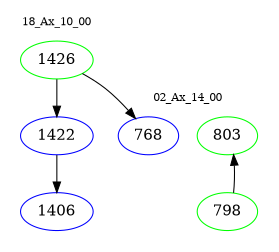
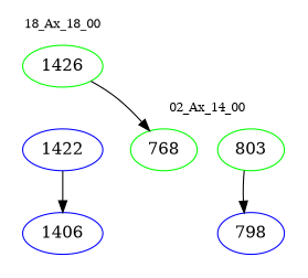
  digraph {
    node [color=blue]
    edge [color=black]
    n1 [color=green label=803]
-   n2 [color=green label=798]
-   n3 [label=768]
+   n2 [label=798]
+   n3 [color=green label=768]
    n4 [color=green label=1426]
    n5 [label=1422]
    n6 [label=1406]
    subgraph cluster_1 {
      color=white
      fontsize=10
      label="02_Ax_14_00"
      n1
      n2
      n3
    }
    subgraph cluster_2 {
      color=white
      fontsize=10
-     label="18_Ax_10_00"
+     label="18_Ax_18_00"
      n4
      n5
      n6
    }
-   n2 -> n1
+   n1 -> n2
    n4 -> n3
-   n4 -> n5
    n5 -> n6
  }
